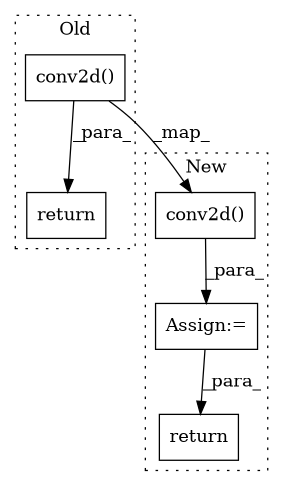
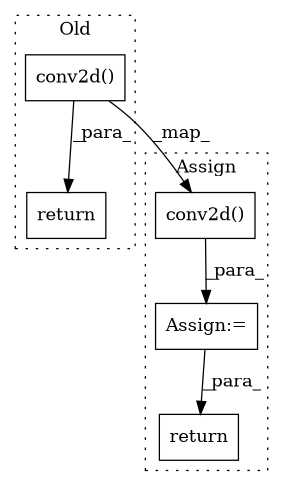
  digraph {
    node [a=75 l="22,10" shape=box]
    n1 [label="conv2d()" s="5659,5812"]
    n2 [a=93 l=7 label=return s=5652]
    n3 [label="conv2d()" s="5700,5853"]
    n4 [a=93 l=7 label=return s=5872]
    n5 [a=68 l=3 label="Assign:=" s=5697]
    subgraph cluster_1 {
      label=Old
      style=dotted
      n1
      n2
    }
    subgraph cluster_2 {
-     label=New
+     label=Assign
      style=dotted
      n3
      n4
      n5
    }
    n1 -> n2 [label=_para_]
    n1 -> n3 [label=_map_]
    n3 -> n5 [label=_para_]
    n5 -> n4 [label=_para_]
  }
